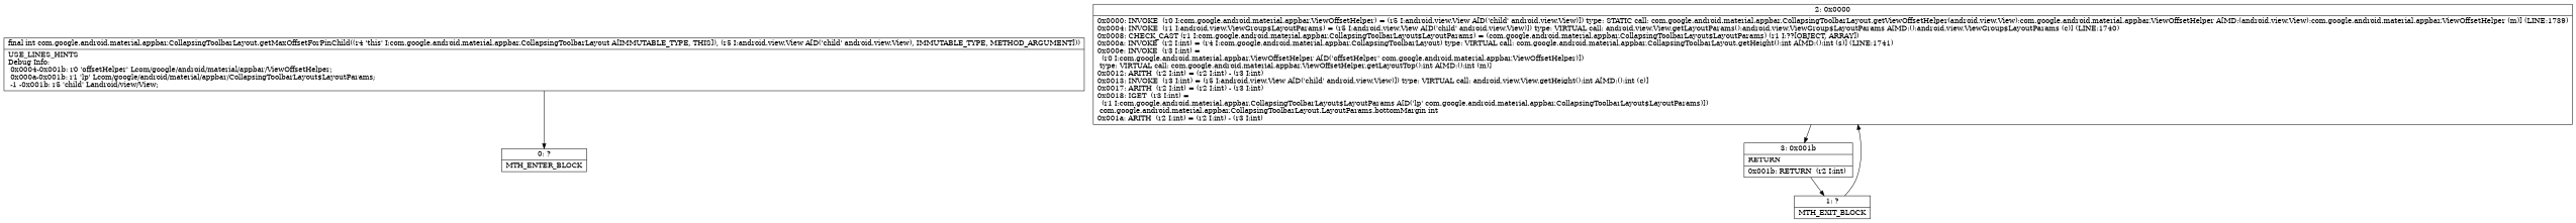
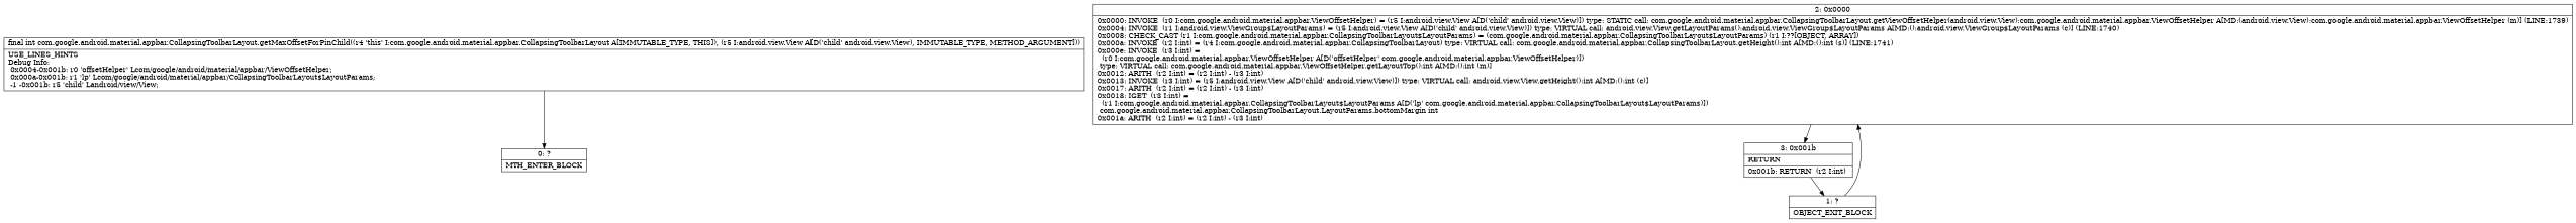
  digraph {
    node [shape=record]
    n1 [label="{0\:\ ?|MTH_ENTER_BLOCK\l}"]
    n2 [label="{2\:\ 0x0000|0x0000: INVOKE  (r0 I:com.google.android.material.appbar.ViewOffsetHelper) = (r5 I:android.view.View A[D('child' android.view.View)]) type: STATIC call: com.google.android.material.appbar.CollapsingToolbarLayout.getViewOffsetHelper(android.view.View):com.google.android.material.appbar.ViewOffsetHelper A[MD:(android.view.View):com.google.android.material.appbar.ViewOffsetHelper (m)] (LINE:1739)\l0x0004: INVOKE  (r1 I:android.view.ViewGroup$LayoutParams) = (r5 I:android.view.View A[D('child' android.view.View)]) type: VIRTUAL call: android.view.View.getLayoutParams():android.view.ViewGroup$LayoutParams A[MD:():android.view.ViewGroup$LayoutParams (c)] (LINE:1740)\l0x0008: CHECK_CAST (r1 I:com.google.android.material.appbar.CollapsingToolbarLayout$LayoutParams) = (com.google.android.material.appbar.CollapsingToolbarLayout$LayoutParams) (r1 I:??[OBJECT, ARRAY]) \l0x000a: INVOKE  (r2 I:int) = (r4 I:com.google.android.material.appbar.CollapsingToolbarLayout) type: VIRTUAL call: com.google.android.material.appbar.CollapsingToolbarLayout.getHeight():int A[MD:():int (s)] (LINE:1741)\l0x000e: INVOKE  (r3 I:int) = \l  (r0 I:com.google.android.material.appbar.ViewOffsetHelper A[D('offsetHelper' com.google.android.material.appbar.ViewOffsetHelper)])\l type: VIRTUAL call: com.google.android.material.appbar.ViewOffsetHelper.getLayoutTop():int A[MD:():int (m)]\l0x0012: ARITH  (r2 I:int) = (r2 I:int) \- (r3 I:int) \l0x0013: INVOKE  (r3 I:int) = (r5 I:android.view.View A[D('child' android.view.View)]) type: VIRTUAL call: android.view.View.getHeight():int A[MD:():int (c)]\l0x0017: ARITH  (r2 I:int) = (r2 I:int) \- (r3 I:int) \l0x0018: IGET  (r3 I:int) = \l  (r1 I:com.google.android.material.appbar.CollapsingToolbarLayout$LayoutParams A[D('lp' com.google.android.material.appbar.CollapsingToolbarLayout$LayoutParams)])\l com.google.android.material.appbar.CollapsingToolbarLayout.LayoutParams.bottomMargin int \l0x001a: ARITH  (r2 I:int) = (r2 I:int) \- (r3 I:int) \l}"]
    n3 [label="{3\:\ 0x001b|RETURN\l|0x001b: RETURN  (r2 I:int) \l}"]
-   n4 [label="{1\:\ ?|MTH_EXIT_BLOCK\l}"]
+   n4 [label="{1\:\ ?|OBJECT_EXIT_BLOCK\l}"]
    n5 [label="{final int com.google.android.material.appbar.CollapsingToolbarLayout.getMaxOffsetForPinChild((r4 'this' I:com.google.android.material.appbar.CollapsingToolbarLayout A[IMMUTABLE_TYPE, THIS]), (r5 I:android.view.View A[D('child' android.view.View), IMMUTABLE_TYPE, METHOD_ARGUMENT]))  | USE_LINES_HINTS\lDebug Info:\l  0x0004\-0x001b: r0 'offsetHelper' Lcom\/google\/android\/material\/appbar\/ViewOffsetHelper;\l  0x000a\-0x001b: r1 'lp' Lcom\/google\/android\/material\/appbar\/CollapsingToolbarLayout$LayoutParams;\l  \-1 \-0x001b: r5 'child' Landroid\/view\/View;\l}"]
    n2 -> n3
    n3 -> n4
    n4 -> n2
    n5 -> n1
  }
